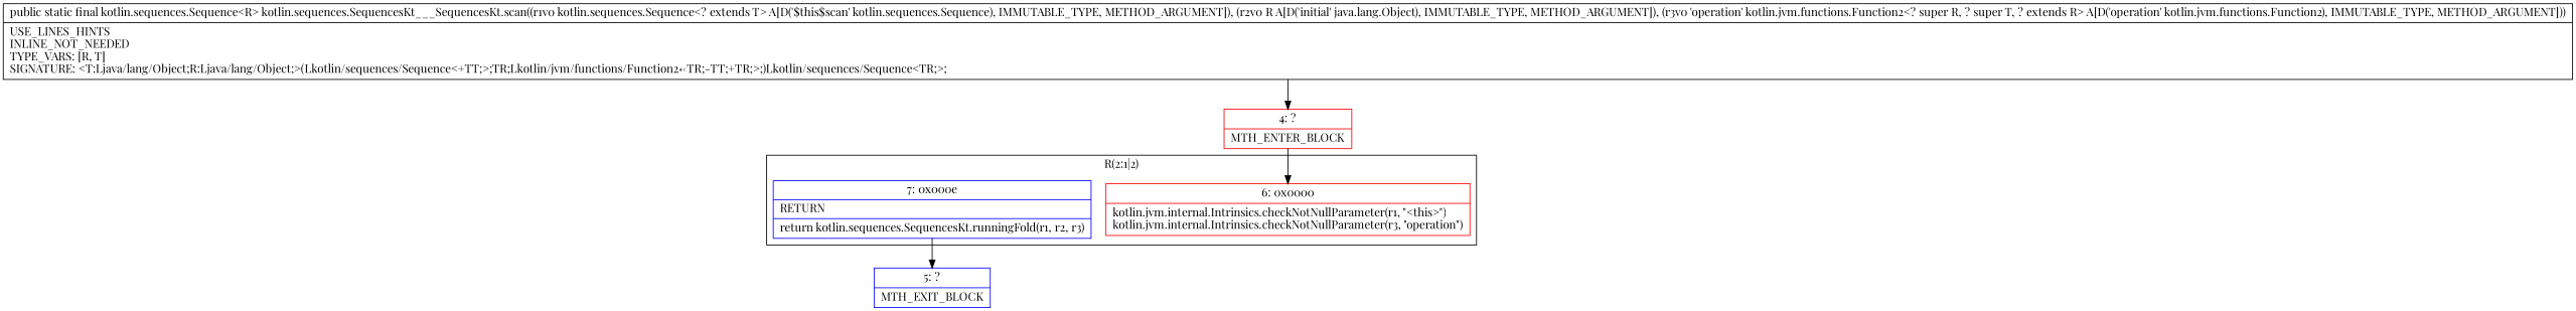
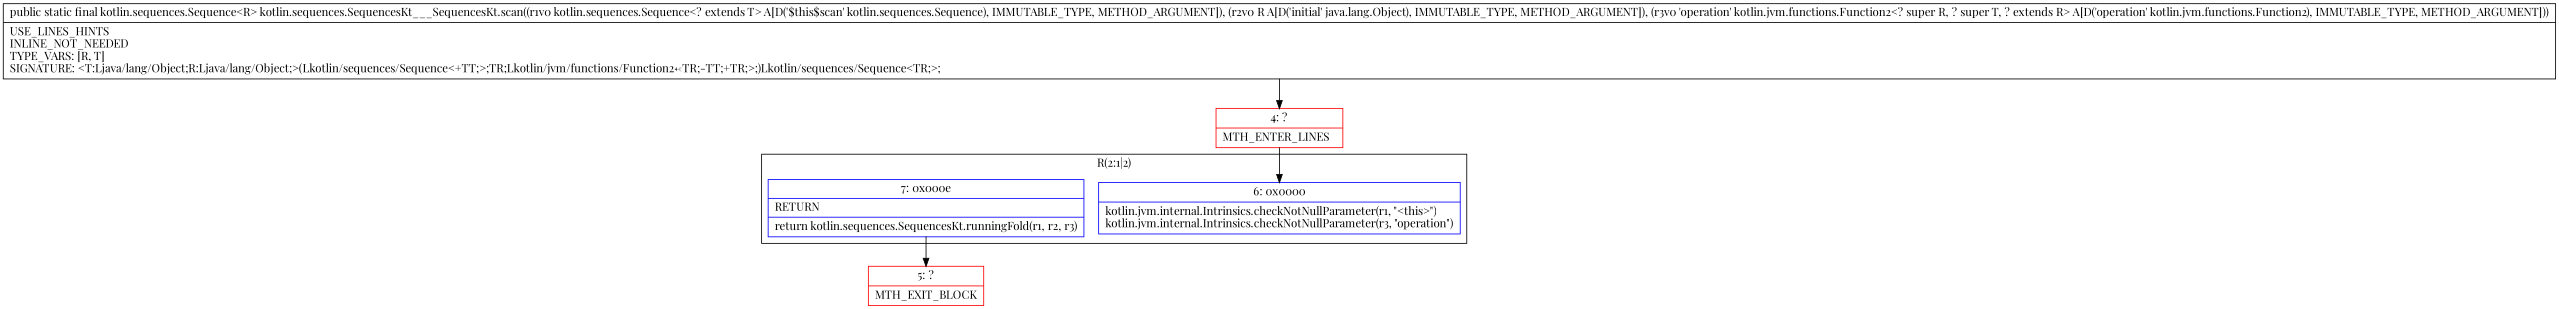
  digraph {
    fontname="Playfair Display"
    node [color=blue fontname="Playfair Display" shape=record]
    edge [fontname="Playfair Display"]
-   n1 [color=red label="{6\:\ 0x0000|kotlin.jvm.internal.Intrinsics.checkNotNullParameter(r1, \"\<this\>\")\lkotlin.jvm.internal.Intrinsics.checkNotNullParameter(r3, \"operation\")\l}"]
+   n1 [label="{6\:\ 0x0000|kotlin.jvm.internal.Intrinsics.checkNotNullParameter(r1, \"\<this\>\")\lkotlin.jvm.internal.Intrinsics.checkNotNullParameter(r3, \"operation\")\l}"]
    n2 [label="{7\:\ 0x000e|RETURN\l|return kotlin.sequences.SequencesKt.runningFold(r1, r2, r3)\l}"]
-   n3 [label="{5\:\ ?|MTH_EXIT_BLOCK\l}"]
-   n4 [color=red label="{4\:\ ?|MTH_ENTER_BLOCK\l}"]
+   n3 [color=red label="{5\:\ ?|MTH_EXIT_BLOCK\l}"]
+   n4 [color=red label="{4\:\ ?|MTH_ENTER_LINES\l}"]
    n5 [label="{public static final kotlin.sequences.Sequence\<R\> kotlin.sequences.SequencesKt___SequencesKt.scan((r1v0 kotlin.sequences.Sequence\<? extends T\> A[D('$this$scan' kotlin.sequences.Sequence), IMMUTABLE_TYPE, METHOD_ARGUMENT]), (r2v0 R A[D('initial' java.lang.Object), IMMUTABLE_TYPE, METHOD_ARGUMENT]), (r3v0 'operation' kotlin.jvm.functions.Function2\<? super R, ? super T, ? extends R\> A[D('operation' kotlin.jvm.functions.Function2), IMMUTABLE_TYPE, METHOD_ARGUMENT]))  | USE_LINES_HINTS\lINLINE_NOT_NEEDED\lTYPE_VARS: [R, T]\lSIGNATURE: \<T:Ljava\/lang\/Object;R:Ljava\/lang\/Object;\>(Lkotlin\/sequences\/Sequence\<+TT;\>;TR;Lkotlin\/jvm\/functions\/Function2\<\-TR;\-TT;+TR;\>;)Lkotlin\/sequences\/Sequence\<TR;\>;\l}" color=""]
    subgraph cluster_1 {
      label="R(2:1|2)"
      n1
      n2
    }
    n2 -> n3
    n4 -> n1
    n5 -> n4
  }
